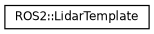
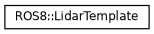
  digraph {
    rankdir=LR
-   n1 [color=black fillcolor=white fontname=Helvetica fontsize=10 height=0.2 label="ROS2::LidarTemplate" shape=record style=filled width=0.4]
+   n1 [color=black fillcolor=white fontname=Helvetica fontsize=10 height=0.2 label="ROS8::LidarTemplate" shape=record style=filled width=0.4]
  }
